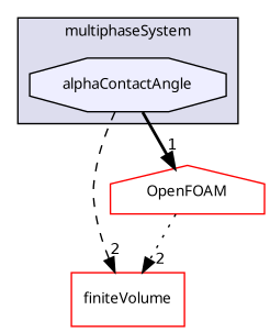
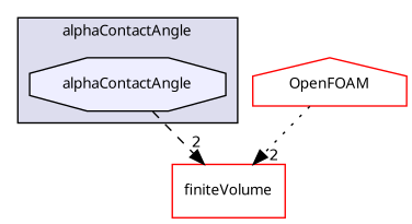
  digraph {
    compound=true
    fontname="Noto Sans"
    node [fontname="Noto Sans" fontsize=10 color=red]
    edge [fontname="Noto Sans" headlabel=2 labeldistance=1.5 labelfontname=Helvetica labelfontsize=10]
    n1 [fillcolor="#eeeeff" label=alphaContactAngle pencolor=black shape=octagon style=filled color=""]
    n2 [label=finiteVolume shape=box]
    n3 [label=OpenFOAM shape=house]
    subgraph cluster_1 {
      bgcolor="#ddddee"
      fontsize=10
-     label=multiphaseSystem
+     label=alphaContactAngle
      pencolor=black
      n1
    }
    n1 -> n2 [style=dashed]
-   n1 -> n3 [headlabel=1 style=bold]
    n3 -> n2 [style=dotted]
  }
